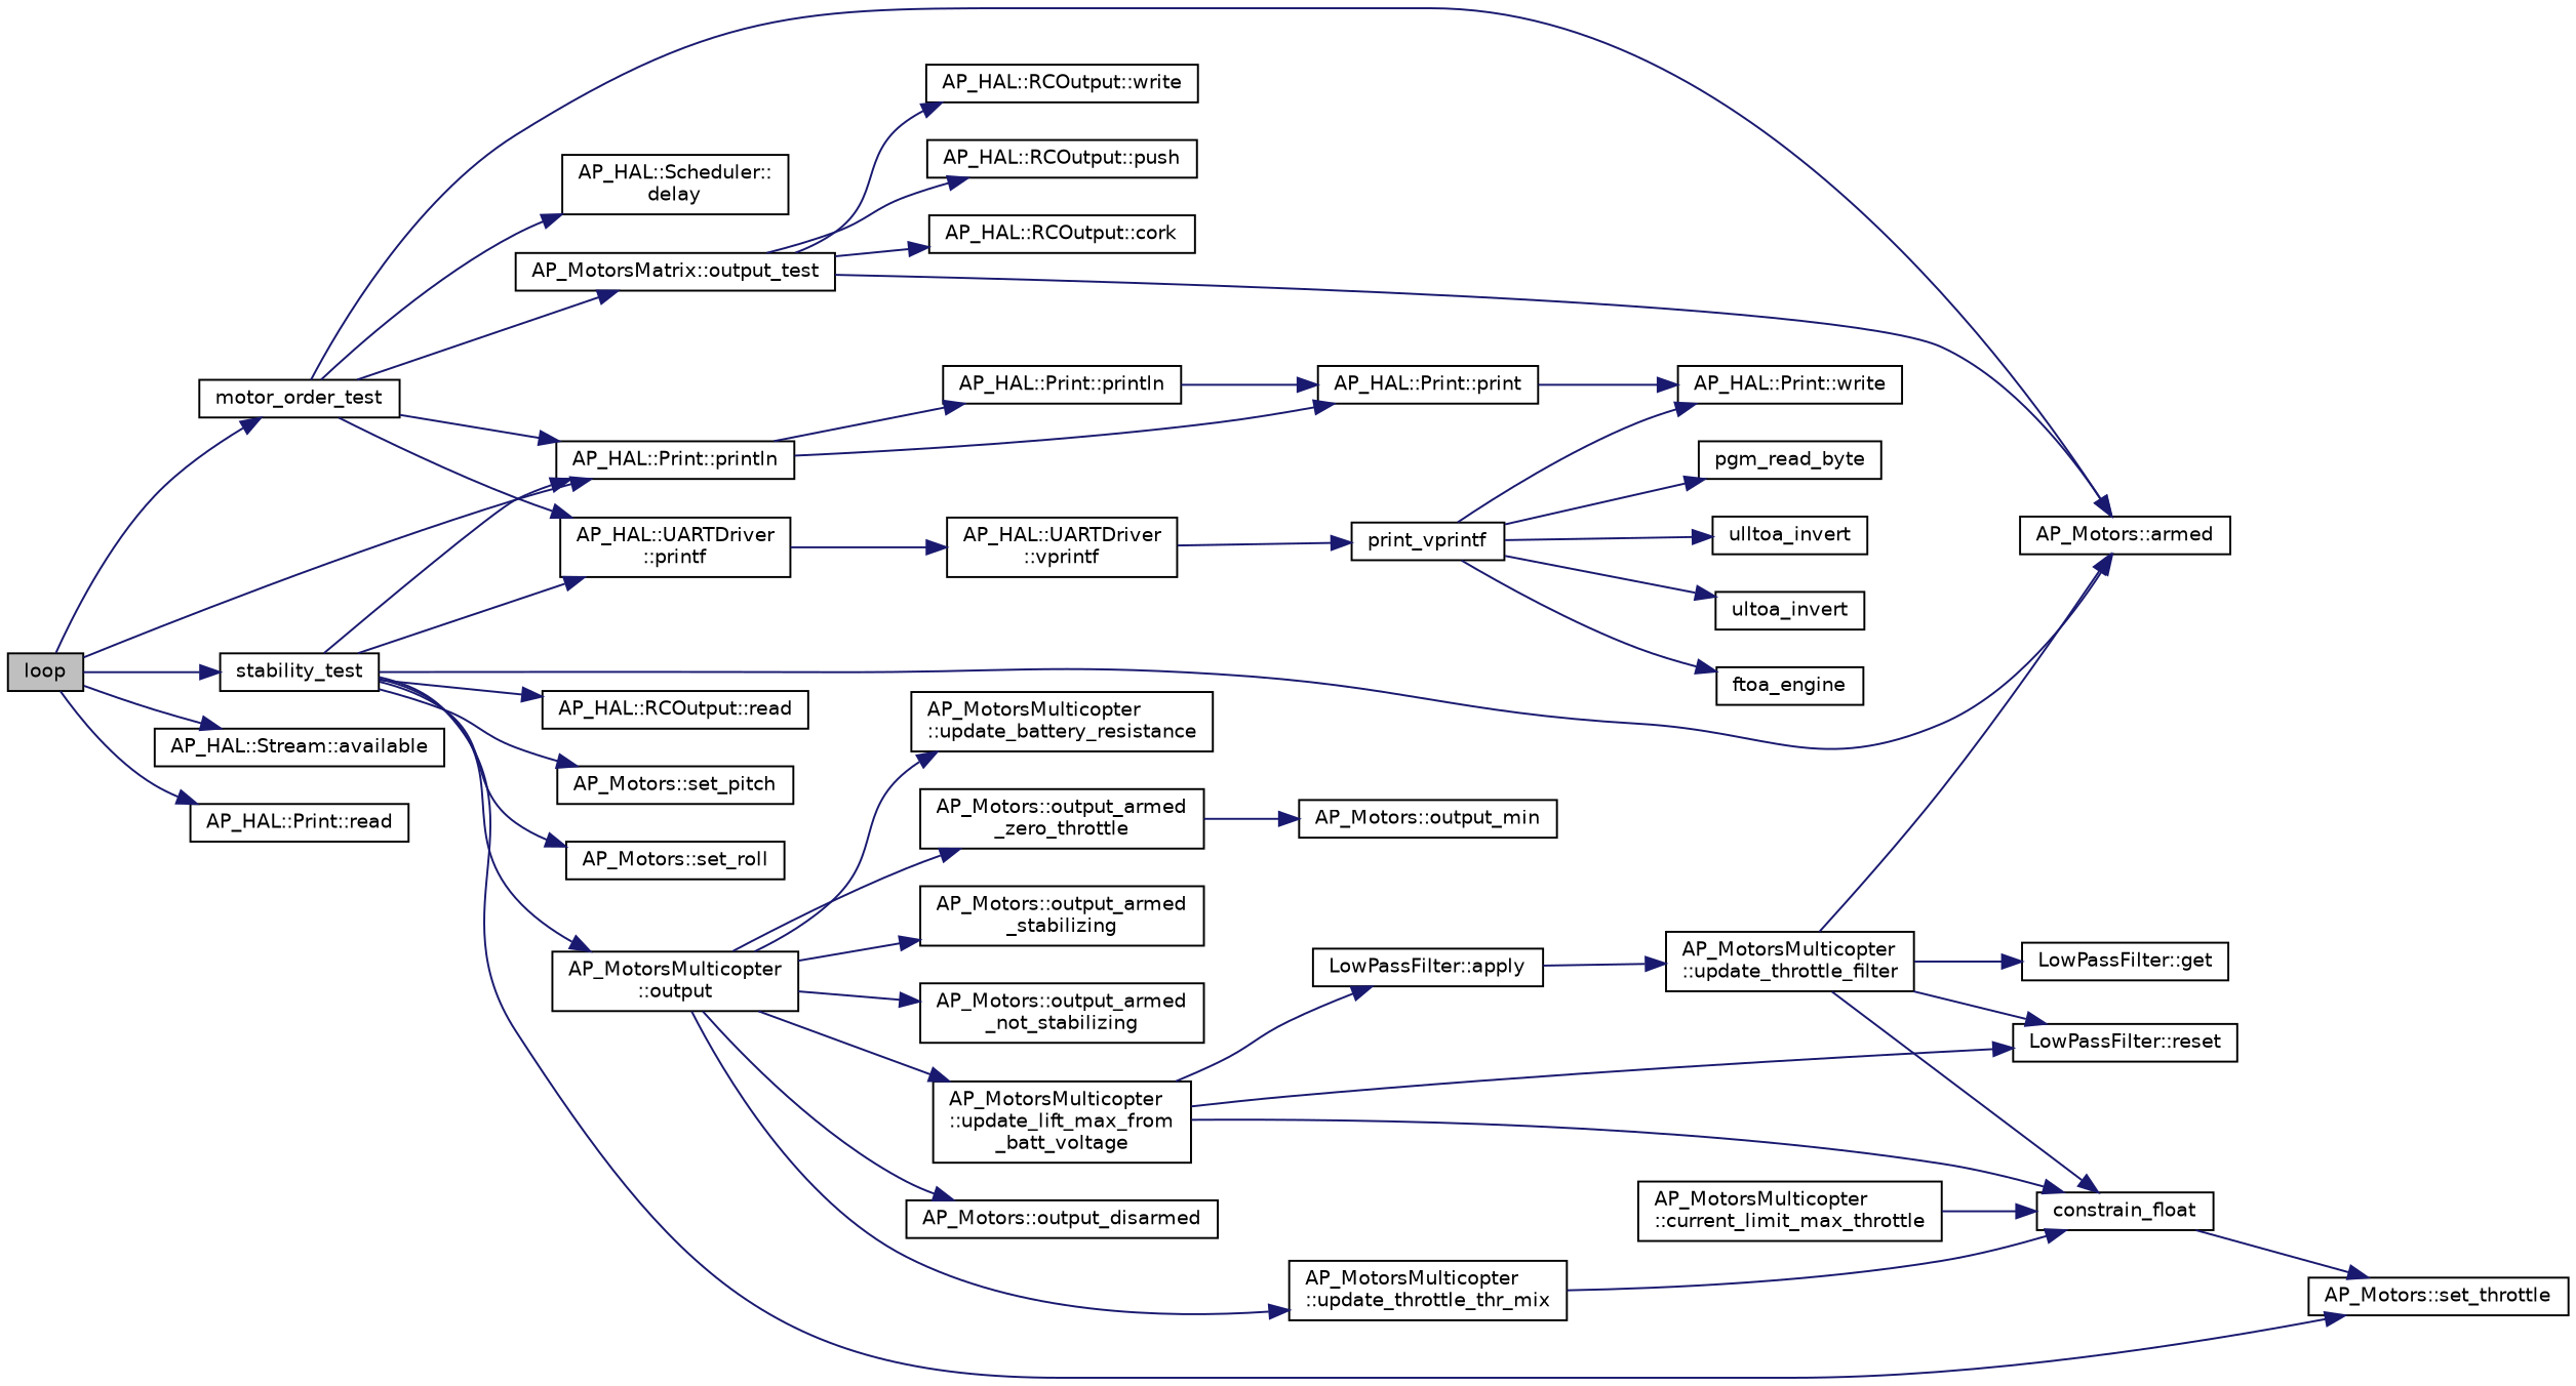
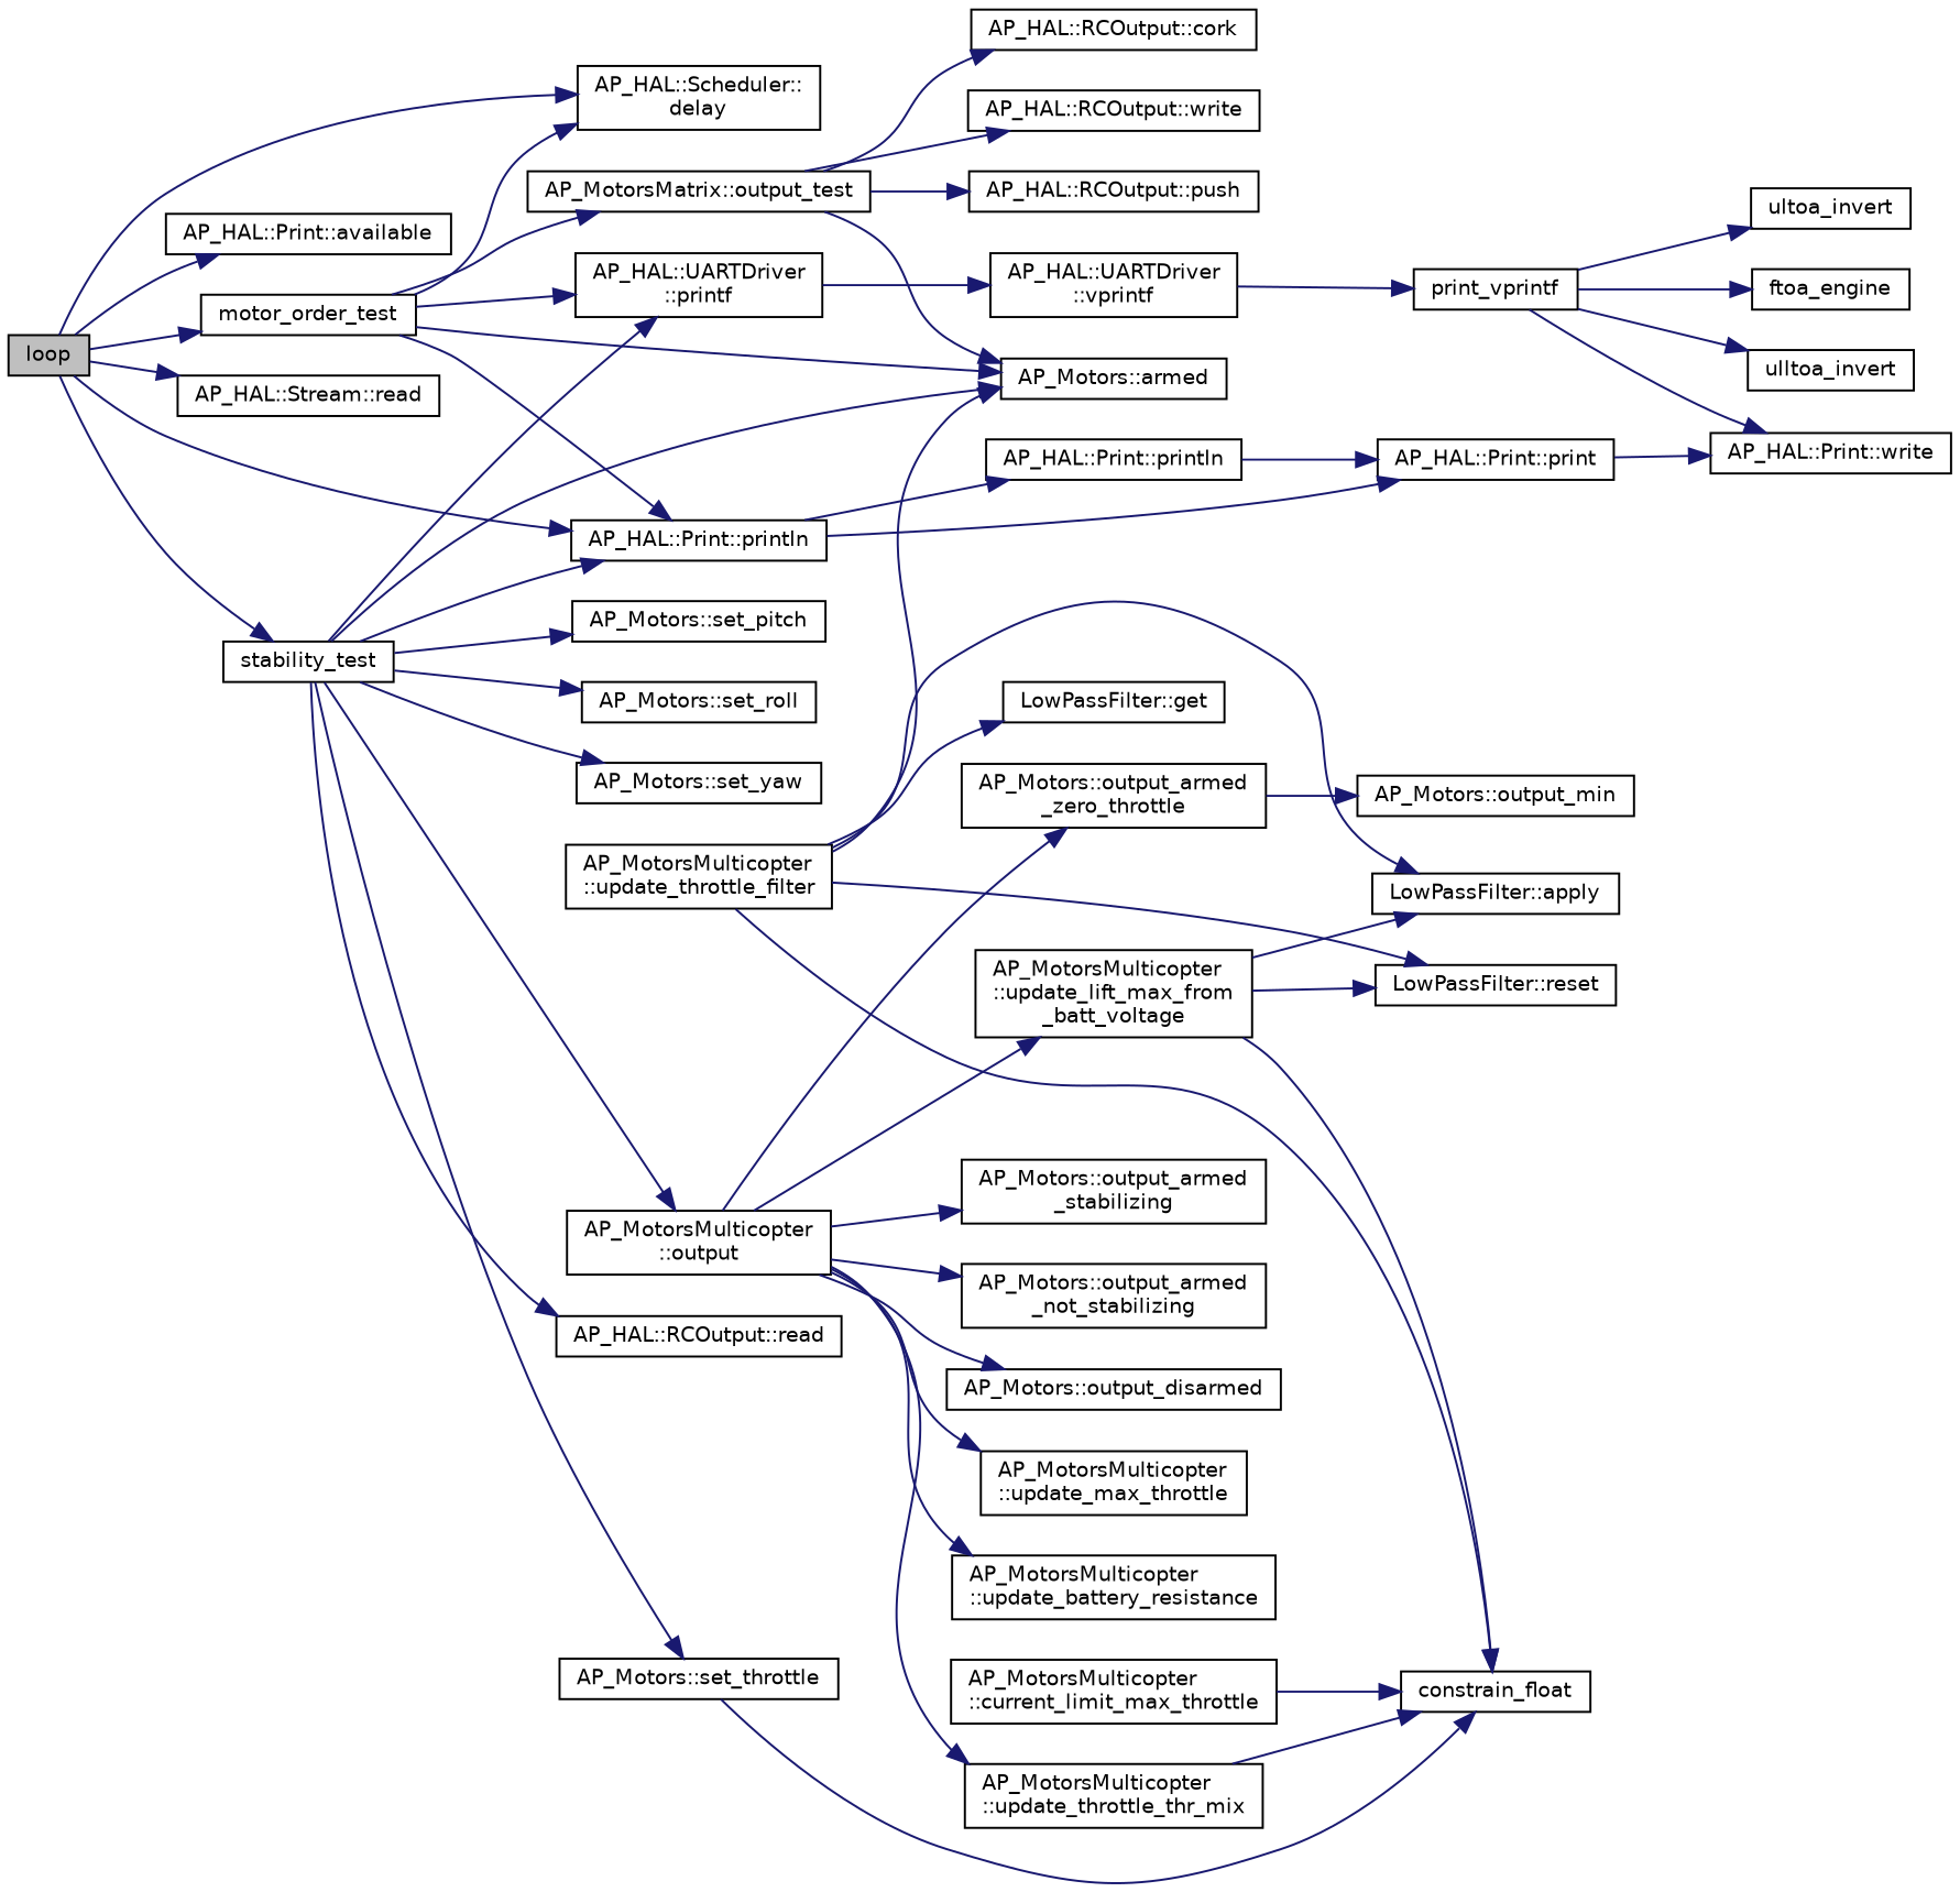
  digraph {
    rankdir=LR
    node [color=black fillcolor=white fontname=Helvetica fontsize=10 shape=record style=filled]
    edge [color=midnightblue fontname=Helvetica fontsize=10 labelfontname=Helvetica labelfontsize=10 style=solid]
    n1 [fillcolor=grey75 fontcolor=black height=0.2 label=loop width=0.4]
    n2 [height=0.2 label="AP_HAL::Print::println" width=0.4]
-   n3 [height=0.2 label="AP_HAL::Stream::available" width=0.4]
+   n3 [height=0.2 label="AP_HAL::Print::available" width=0.4]
    n4 [height=0.2 label="AP_HAL::Scheduler::\ldelay" width=0.4]
-   n5 [height=0.2 label="AP_HAL::Print::read" width=0.4]
+   n5 [height=0.2 label="AP_HAL::Stream::read" width=0.4]
    n6 [height=0.2 label=motor_order_test width=0.4]
    n7 [height=0.2 label=stability_test width=0.4]
    n8 [height=0.2 label="AP_HAL::Print::print" width=0.4]
    n9 [height=0.2 label="AP_HAL::Print::println" width=0.4]
    n10 [height=0.2 label="AP_Motors::armed" width=0.4]
    n11 [height=0.2 label="AP_HAL::UARTDriver\l::printf" width=0.4]
    n12 [height=0.2 label="AP_MotorsMatrix::output_test" width=0.4]
    n13 [height=0.2 label="AP_Motors::set_pitch" width=0.4]
    n14 [height=0.2 label="AP_Motors::set_roll" width=0.4]
+   n15 [height=0.2 label="AP_Motors::set_yaw" width=0.4]
    n16 [height=0.2 label="AP_Motors::set_throttle" width=0.4]
    n17 [height=0.2 label="AP_MotorsMulticopter\l::output" width=0.4]
    n18 [height=0.2 label="AP_HAL::RCOutput::read" width=0.4]
    n19 [height=0.2 label="AP_HAL::Print::write" width=0.4]
    n20 [height=0.2 label="AP_HAL::UARTDriver\l::vprintf" width=0.4]
    n21 [height=0.2 label="AP_HAL::RCOutput::cork" width=0.4]
    n22 [height=0.2 label="AP_HAL::RCOutput::write" width=0.4]
    n23 [height=0.2 label="AP_HAL::RCOutput::push" width=0.4]
    n24 [height=0.2 label=print_vprintf width=0.4]
    n25 [height=0.2 label=ftoa_engine width=0.4]
-   n26 [height=0.2 label=pgm_read_byte width=0.4]
    n27 [height=0.2 label=ulltoa_invert width=0.4]
    n28 [height=0.2 label=ultoa_invert width=0.4]
    n29 [height=0.2 label=constrain_float width=0.4]
+   n30 [height=0.2 label="AP_MotorsMulticopter\l::update_max_throttle" width=0.4]
    n31 [height=0.2 label="AP_MotorsMulticopter\l::update_battery_resistance" width=0.4]
    n32 [height=0.2 label="AP_MotorsMulticopter\l::update_lift_max_from\l_batt_voltage" width=0.4]
    n33 [height=0.2 label="AP_MotorsMulticopter\l::update_throttle_thr_mix" width=0.4]
    n34 [height=0.2 label="AP_Motors::output_armed\l_zero_throttle" width=0.4]
    n35 [height=0.2 label="AP_Motors::output_armed\l_stabilizing" width=0.4]
    n36 [height=0.2 label="AP_Motors::output_armed\l_not_stabilizing" width=0.4]
    n37 [height=0.2 label="AP_Motors::output_disarmed" width=0.4]
    n38 [height=0.2 label="AP_MotorsMulticopter\l::update_throttle_filter" width=0.4]
    n39 [height=0.2 label="LowPassFilter::apply" width=0.4]
    n40 [height=0.2 label="LowPassFilter::reset" width=0.4]
    n41 [height=0.2 label="LowPassFilter::get" width=0.4]
    n42 [height=0.2 label="AP_Motors::output_min" width=0.4]
    n43 [height=0.2 label="AP_MotorsMulticopter\l::current_limit_max_throttle" width=0.4]
    n1 -> n2
    n1 -> n3
+   n1 -> n4
    n1 -> n5
    n1 -> n6
    n1 -> n7
    n2 -> n8
    n2 -> n9
    n6 -> n2
    n6 -> n4
    n6 -> n10
    n6 -> n11
    n6 -> n12
    n7 -> n2
    n7 -> n10
    n7 -> n11
    n7 -> n13
    n7 -> n14
+   n7 -> n15
    n7 -> n16
    n7 -> n17
    n7 -> n18
    n8 -> n19
    n9 -> n8
    n11 -> n20
    n12 -> n10
    n12 -> n21
    n12 -> n22
    n12 -> n23
-   n29 -> n16
+   n16 -> n29
+   n17 -> n30
    n17 -> n31
    n17 -> n32
    n17 -> n33
    n17 -> n34
    n17 -> n35
    n17 -> n36
    n17 -> n37
    n20 -> n24
    n24 -> n19
    n24 -> n25
-   n24 -> n26
    n24 -> n27
    n24 -> n28
    n32 -> n29
    n32 -> n39
    n32 -> n40
    n33 -> n29
    n34 -> n42
    n38 -> n10
    n38 -> n29
-   n39 -> n38
+   n38 -> n39
    n38 -> n40
    n38 -> n41
    n43 -> n29
  }
